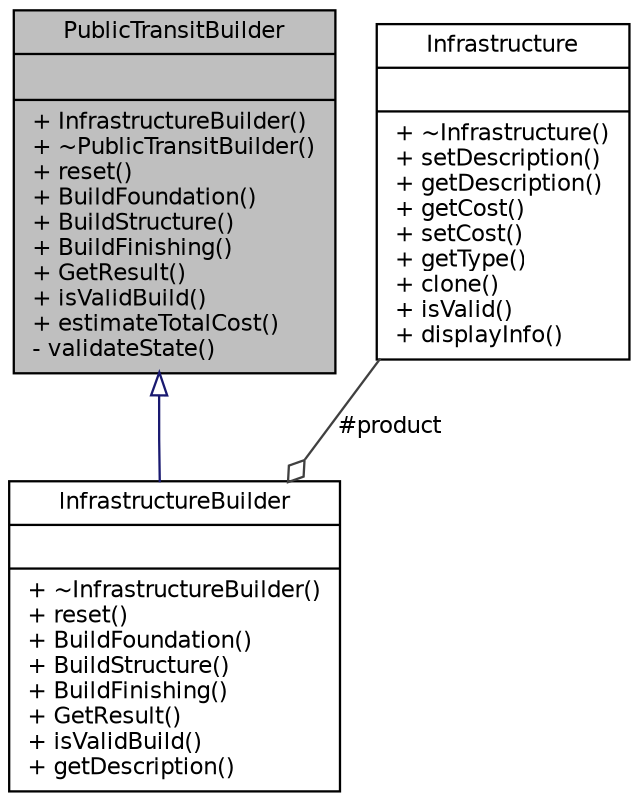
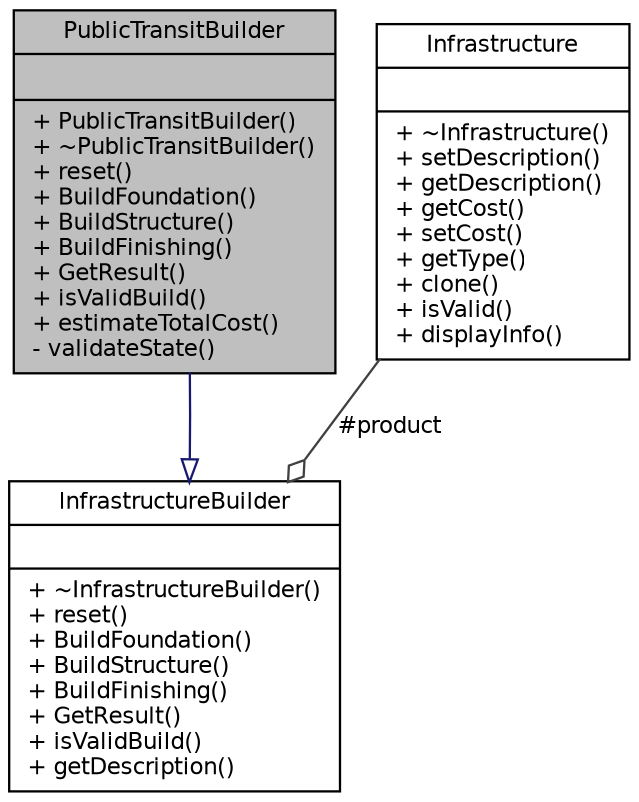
  digraph {
    node [color=black fillcolor=white fontname=Helvetica fontsize=10 shape=record style=filled]
    edge [fontname=Helvetica fontsize=10 labelfontname=Helvetica labelfontsize=10 style=solid]
-   n1 [fillcolor=grey75 fontcolor=black height=0.2 label="{PublicTransitBuilder\n||+ InfrastructureBuilder()\l+ ~PublicTransitBuilder()\l+ reset()\l+ BuildFoundation()\l+ BuildStructure()\l+ BuildFinishing()\l+ GetResult()\l+ isValidBuild()\l+ estimateTotalCost()\l- validateState()\l}" width=0.4]
+   n1 [fillcolor=grey75 fontcolor=black height=0.2 label="{PublicTransitBuilder\n||+ PublicTransitBuilder()\l+ ~PublicTransitBuilder()\l+ reset()\l+ BuildFoundation()\l+ BuildStructure()\l+ BuildFinishing()\l+ GetResult()\l+ isValidBuild()\l+ estimateTotalCost()\l- validateState()\l}" width=0.4]
    n2 [height=0.2 label="{InfrastructureBuilder\n||+ ~InfrastructureBuilder()\l+ reset()\l+ BuildFoundation()\l+ BuildStructure()\l+ BuildFinishing()\l+ GetResult()\l+ isValidBuild()\l+ getDescription()\l}" width=0.4]
    n3 [height=0.2 label="{Infrastructure\n||+ ~Infrastructure()\l+ setDescription()\l+ getDescription()\l+ getCost()\l+ setCost()\l+ getType()\l+ clone()\l+ isValid()\l+ displayInfo()\l}" width=0.4]
-   n1 -> n2 [arrowtail=onormal color=midnightblue dir=back]
+   n2 -> n1 [arrowtail=onormal color=midnightblue dir=back]
    n3 -> n2 [arrowhead=odiamond color=grey25 label=" #product"]
  }
